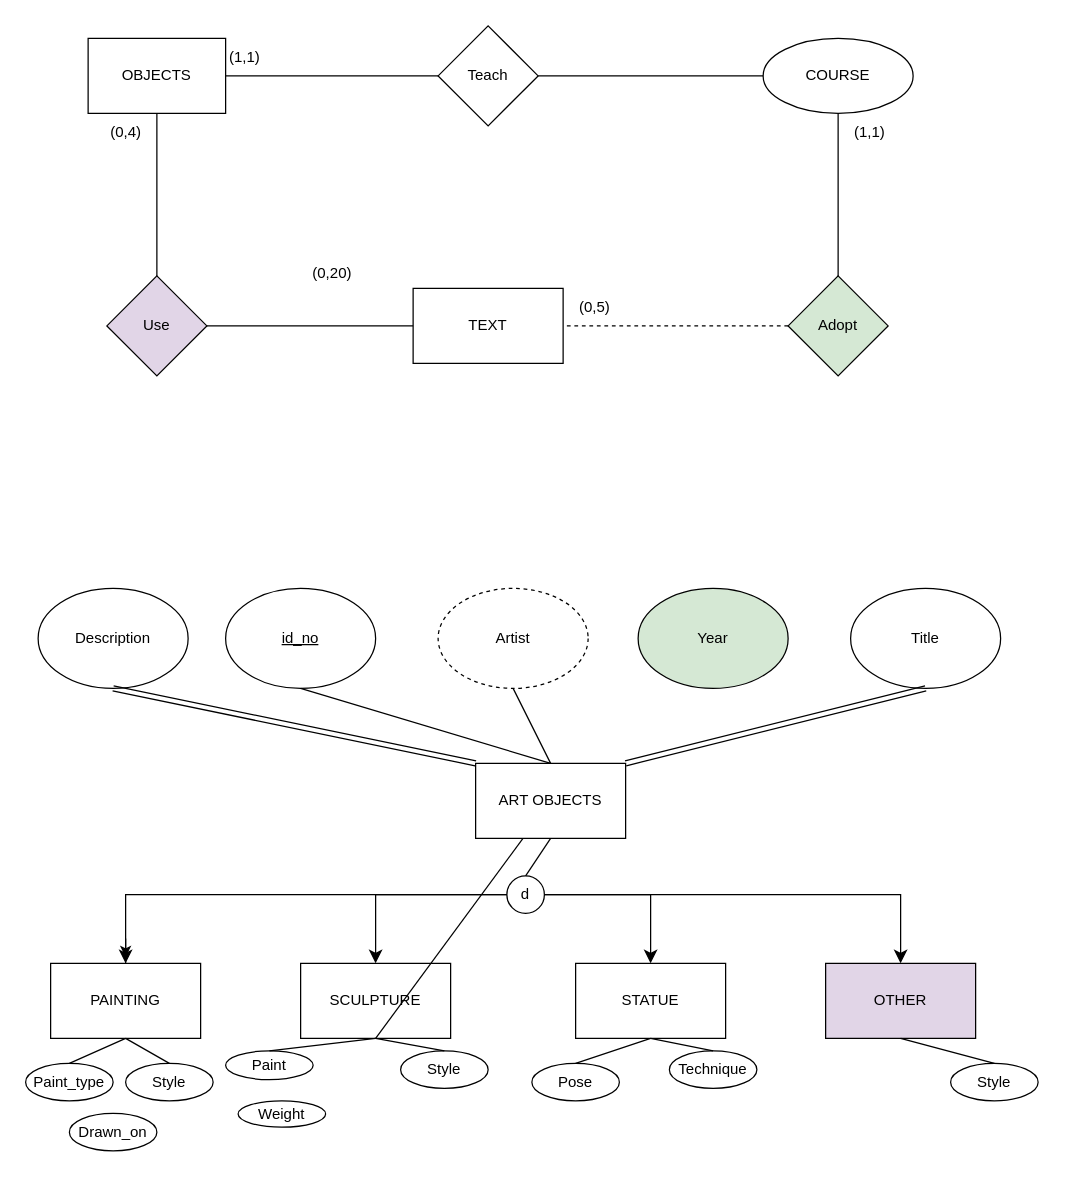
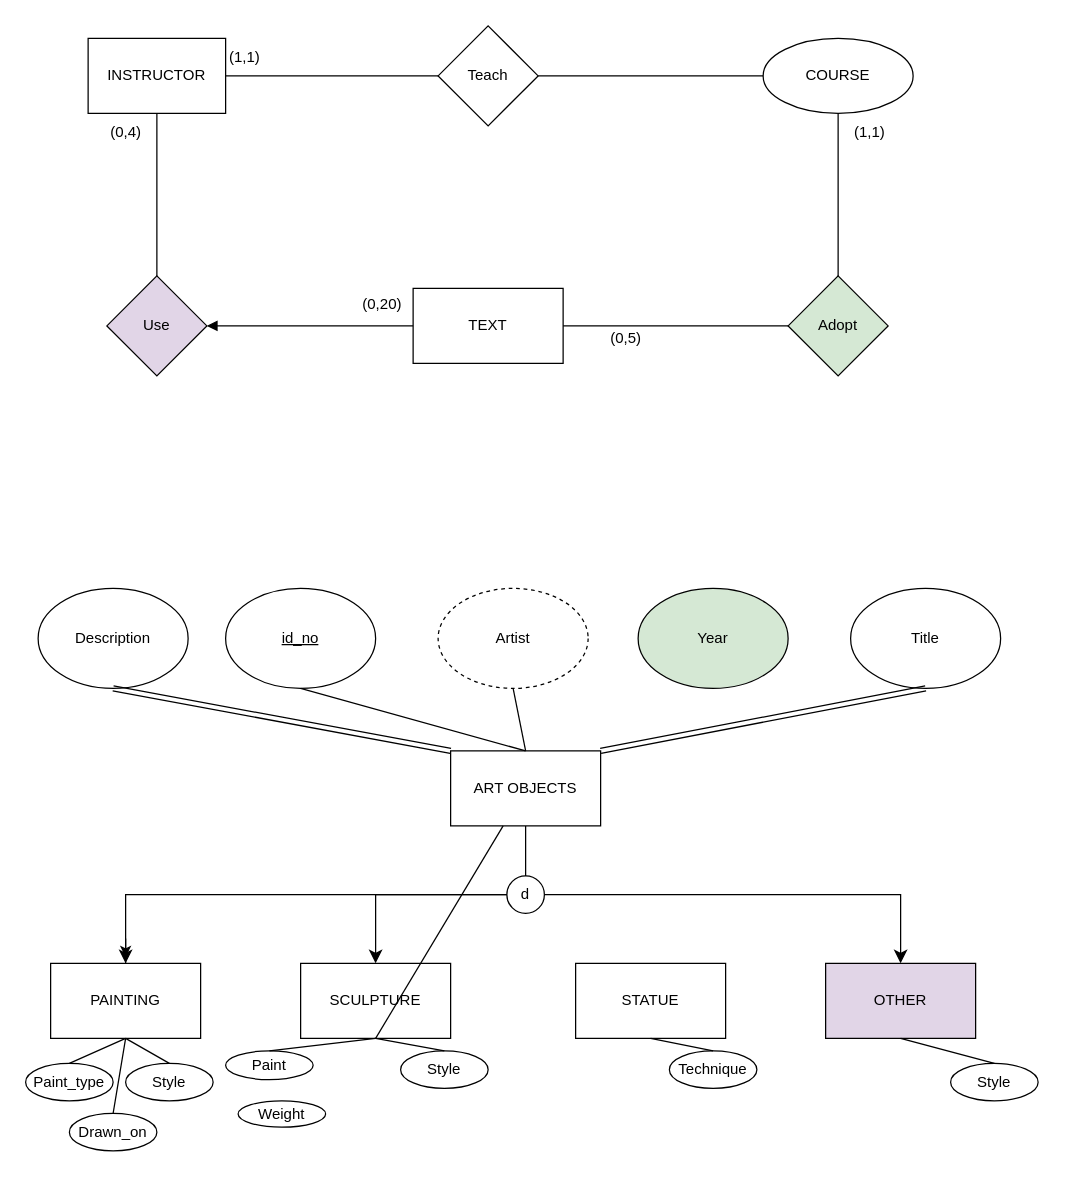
  <mxCell id="0" />
  <mxCell id="1" parent="0" />
- <mxCell id="2" value="OBJECTS" style="rounded=0;whiteSpace=wrap;html=1;" parent="1" vertex="1"><mxGeometry x="70" y="30" width="110" height="60" as="geometry" /></mxCell>
+ <mxCell id="2" value="INSTRUCTOR" style="rounded=0;whiteSpace=wrap;html=1;" parent="1" vertex="1"><mxGeometry x="70" y="30" width="110" height="60" as="geometry" /></mxCell>
  <mxCell id="3" value="COURSE" style="ellipse;whiteSpace=wrap;html=1;" parent="1" vertex="1"><mxGeometry x="610" y="30" width="120" height="60" as="geometry" /></mxCell>
  <mxCell id="4" value="TEXT" style="rounded=0;whiteSpace=wrap;html=1;" parent="1" vertex="1"><mxGeometry x="330" y="230" width="120" height="60" as="geometry" /></mxCell>
  <mxCell id="5" value="Teach" style="rhombus;whiteSpace=wrap;html=1;" parent="1" vertex="1"><mxGeometry x="350" y="20" width="80" height="80" as="geometry" /></mxCell>
  <mxCell id="6" value="Use" style="rhombus;whiteSpace=wrap;html=1;fillColor=#e1d5e7;" parent="1" vertex="1"><mxGeometry x="85" y="220" width="80" height="80" as="geometry" /></mxCell>
  <mxCell id="7" value="Adopt" style="rhombus;whiteSpace=wrap;html=1;fillColor=#d5e8d4;" parent="1" vertex="1"><mxGeometry x="630" y="220" width="80" height="80" as="geometry" /></mxCell>
  <mxCell id="8" value="" style="endArrow=none;html=1;rounded=0;entryX=0.5;entryY=1;entryDx=0;entryDy=0;exitX=0.5;exitY=0;exitDx=0;exitDy=0;" parent="1" source="7" target="3" edge="1"><mxGeometry width="50" height="50" relative="1" as="geometry"><mxPoint x="670" y="210" as="sourcePoint" /><mxPoint x="450" y="240" as="targetPoint" /></mxGeometry></mxCell>
  <mxCell id="9" value="" style="endArrow=none;html=1;rounded=0;entryX=1;entryY=0.5;entryDx=0;entryDy=0;exitX=0;exitY=0.5;exitDx=0;exitDy=0;" parent="1" source="3" target="5" edge="1"><mxGeometry width="50" height="50" relative="1" as="geometry"><mxPoint x="400" y="290" as="sourcePoint" /><mxPoint x="450" y="240" as="targetPoint" /></mxGeometry></mxCell>
  <mxCell id="10" value="" style="endArrow=none;html=1;rounded=0;exitX=1;exitY=0.5;exitDx=0;exitDy=0;entryX=0;entryY=0.5;entryDx=0;entryDy=0;" parent="1" source="2" target="5" edge="1"><mxGeometry width="50" height="50" relative="1" as="geometry"><mxPoint x="400" y="290" as="sourcePoint" /><mxPoint x="450" y="240" as="targetPoint" /></mxGeometry></mxCell>
- <mxCell id="11" value="" style="endArrow=none;html=1;rounded=0;exitX=0;exitY=0.5;exitDx=0;exitDy=0;entryX=1;entryY=0.5;entryDx=0;entryDy=0;dashed=1;" parent="1" source="7" target="4" edge="1"><mxGeometry width="50" height="50" relative="1" as="geometry"><mxPoint x="400" y="290" as="sourcePoint" /><mxPoint x="450" y="240" as="targetPoint" /></mxGeometry></mxCell>
- <mxCell id="12" value="" style="endArrow=none;html=1;rounded=0;entryX=1;entryY=0.5;entryDx=0;entryDy=0;exitX=0;exitY=0.5;exitDx=0;exitDy=0;" parent="1" source="4" target="6" edge="1"><mxGeometry width="50" height="50" relative="1" as="geometry"><mxPoint x="400" y="290" as="sourcePoint" /><mxPoint x="450" y="240" as="targetPoint" /></mxGeometry></mxCell>
+ <mxCell id="11" value="" style="endArrow=none;html=1;rounded=0;exitX=0;exitY=0.5;exitDx=0;exitDy=0;entryX=1;entryY=0.5;entryDx=0;entryDy=0;" parent="1" source="7" target="4" edge="1"><mxGeometry width="50" height="50" relative="1" as="geometry"><mxPoint x="400" y="290" as="sourcePoint" /><mxPoint x="450" y="240" as="targetPoint" /></mxGeometry></mxCell>
+ <mxCell id="12" value="" style="endArrow=block;html=1;rounded=0;entryX=1;entryY=0.5;entryDx=0;entryDy=0;exitX=0;exitY=0.5;exitDx=0;exitDy=0;" parent="1" source="4" target="6" edge="1"><mxGeometry width="50" height="50" relative="1" as="geometry"><mxPoint x="400" y="290" as="sourcePoint" /><mxPoint x="450" y="240" as="targetPoint" /></mxGeometry></mxCell>
  <mxCell id="13" value="" style="endArrow=none;html=1;rounded=0;entryX=0.5;entryY=1;entryDx=0;entryDy=0;" parent="1" source="6" target="2" edge="1"><mxGeometry width="50" height="50" relative="1" as="geometry"><mxPoint x="400" y="290" as="sourcePoint" /><mxPoint x="450" y="240" as="targetPoint" /></mxGeometry></mxCell>
  <mxCell id="14" value="(1,1)" style="text;html=1;align=center;verticalAlign=middle;resizable=0;points=[];autosize=1;strokeColor=none;fillColor=none;" parent="1" vertex="1"><mxGeometry x="670" y="90" width="50" height="30" as="geometry" /></mxCell>
- <mxCell id="15" value="(0,5)" style="text;html=1;align=center;verticalAlign=middle;resizable=0;points=[];autosize=1;strokeColor=none;fillColor=none;" parent="1" vertex="1"><mxGeometry x="450" y="230" width="50" height="30" as="geometry" /></mxCell>
- <mxCell id="16" value="(0,20)" style="text;html=1;align=center;verticalAlign=middle;resizable=0;points=[];autosize=1;strokeColor=none;fillColor=none;" parent="1" vertex="1"><mxGeometry x="240" y="203" width="50" height="30" as="geometry" /></mxCell>
- <mxCell id="17" value="ART OBJECTS" style="rounded=0;whiteSpace=wrap;html=1;" parent="1" vertex="1"><mxGeometry x="380" y="610" width="120" height="60" as="geometry" /></mxCell>
+ <mxCell id="15" value="(0,5)" style="text;html=1;align=center;verticalAlign=middle;resizable=0;points=[];autosize=1;strokeColor=none;fillColor=none;" parent="1" vertex="1"><mxGeometry x="475" y="255" width="50" height="30" as="geometry" /></mxCell>
+ <mxCell id="16" value="(0,20)" style="text;html=1;align=center;verticalAlign=middle;resizable=0;points=[];autosize=1;strokeColor=none;fillColor=none;" parent="1" vertex="1"><mxGeometry x="280" y="228" width="50" height="30" as="geometry" /></mxCell>
+ <mxCell id="17" value="ART OBJECTS" style="rounded=0;whiteSpace=wrap;html=1;" parent="1" vertex="1"><mxGeometry x="360" y="600" width="120" height="60" as="geometry" /></mxCell>
  <mxCell id="18" value="&lt;u&gt;id_no&lt;/u&gt;" style="ellipse;whiteSpace=wrap;html=1;" parent="1" vertex="1"><mxGeometry x="180" y="470" width="120" height="80" as="geometry" /></mxCell>
  <mxCell id="19" value="Artist" style="ellipse;whiteSpace=wrap;html=1;dashed=1;" parent="1" vertex="1"><mxGeometry x="350" y="470" width="120" height="80" as="geometry" /></mxCell>
  <mxCell id="20" value="Year" style="ellipse;whiteSpace=wrap;html=1;fillColor=#d5e8d4;" parent="1" vertex="1"><mxGeometry x="510" y="470" width="120" height="80" as="geometry" /></mxCell>
  <mxCell id="21" value="Title" style="ellipse;whiteSpace=wrap;html=1;" parent="1" vertex="1"><mxGeometry x="680" y="470" width="120" height="80" as="geometry" /></mxCell>
  <mxCell id="22" value="Description" style="ellipse;whiteSpace=wrap;html=1;" parent="1" vertex="1"><mxGeometry x="30" y="470" width="120" height="80" as="geometry" /></mxCell>
  <mxCell id="23" value="" style="endArrow=none;html=1;rounded=0;entryX=0.5;entryY=1;entryDx=0;entryDy=0;exitX=0.5;exitY=0;exitDx=0;exitDy=0;" parent="1" source="17" target="19" edge="1"><mxGeometry width="50" height="50" relative="1" as="geometry"><mxPoint x="400" y="660" as="sourcePoint" /><mxPoint x="450" y="610" as="targetPoint" /></mxGeometry></mxCell>
  <mxCell id="24" value="" style="endArrow=none;html=1;rounded=0;entryX=0.5;entryY=1;entryDx=0;entryDy=0;exitX=0.5;exitY=0;exitDx=0;exitDy=0;" parent="1" source="17" target="18" edge="1"><mxGeometry width="50" height="50" relative="1" as="geometry"><mxPoint x="400" y="660" as="sourcePoint" /><mxPoint x="450" y="610" as="targetPoint" /></mxGeometry></mxCell>
  <mxCell id="25" value="" style="shape=link;html=1;rounded=0;exitX=0.5;exitY=1;exitDx=0;exitDy=0;entryX=0;entryY=0;entryDx=0;entryDy=0;" parent="1" source="22" target="17" edge="1"><mxGeometry width="100" relative="1" as="geometry"><mxPoint x="370" y="630" as="sourcePoint" /><mxPoint x="470" y="630" as="targetPoint" /></mxGeometry></mxCell>
  <mxCell id="26" value="" style="shape=link;html=1;rounded=0;entryX=0.5;entryY=1;entryDx=0;entryDy=0;exitX=1;exitY=0;exitDx=0;exitDy=0;" parent="1" source="17" target="21" edge="1"><mxGeometry width="100" relative="1" as="geometry"><mxPoint x="370" y="630" as="sourcePoint" /><mxPoint x="470" y="630" as="targetPoint" /></mxGeometry></mxCell>
  <mxCell id="27" value="d" style="ellipse;whiteSpace=wrap;html=1;aspect=fixed;" parent="1" vertex="1"><mxGeometry x="405" y="700" width="30" height="30" as="geometry" /></mxCell>
  <mxCell id="28" value="" style="endArrow=none;html=1;rounded=0;entryX=0.5;entryY=0;entryDx=0;entryDy=0;exitX=0.5;exitY=1;exitDx=0;exitDy=0;" parent="1" source="17" target="27" edge="1"><mxGeometry width="50" height="50" relative="1" as="geometry"><mxPoint x="400" y="660" as="sourcePoint" /><mxPoint x="450" y="610" as="targetPoint" /></mxGeometry></mxCell>
  <mxCell id="29" style="edgeStyle=orthogonalEdgeStyle;rounded=0;orthogonalLoop=1;jettySize=auto;html=1;" parent="1" source="30" edge="1"><mxGeometry relative="1" as="geometry"><mxPoint x="100" y="765" as="targetPoint" /></mxGeometry></mxCell>
  <mxCell id="30" value="PAINTING" style="rounded=0;whiteSpace=wrap;html=1;" parent="1" vertex="1"><mxGeometry x="40" y="770" width="120" height="60" as="geometry" /></mxCell>
  <mxCell id="31" value="SCULPTURE" style="rounded=0;whiteSpace=wrap;html=1;" parent="1" vertex="1"><mxGeometry x="240" y="770" width="120" height="60" as="geometry" /></mxCell>
  <mxCell id="32" value="STATUE" style="rounded=0;whiteSpace=wrap;html=1;" parent="1" vertex="1"><mxGeometry x="460" y="770" width="120" height="60" as="geometry" /></mxCell>
  <mxCell id="33" value="OTHER" style="rounded=0;whiteSpace=wrap;html=1;fillColor=#e1d5e7;" parent="1" vertex="1"><mxGeometry x="660" y="770" width="120" height="60" as="geometry" /></mxCell>
  <mxCell id="34" value="" style="edgeStyle=segmentEdgeStyle;endArrow=classic;html=1;curved=0;rounded=0;endSize=8;startSize=8;exitX=1;exitY=0.5;exitDx=0;exitDy=0;entryX=0.5;entryY=0;entryDx=0;entryDy=0;" parent="1" source="27" target="33" edge="1"><mxGeometry width="50" height="50" relative="1" as="geometry"><mxPoint x="400" y="770" as="sourcePoint" /><mxPoint x="450" y="720" as="targetPoint" /></mxGeometry></mxCell>
- <mxCell id="35" value="" style="edgeStyle=segmentEdgeStyle;endArrow=classic;html=1;curved=0;rounded=0;endSize=8;startSize=8;entryX=0.5;entryY=0;entryDx=0;entryDy=0;exitX=1;exitY=0.5;exitDx=0;exitDy=0;" parent="1" source="27" target="32" edge="1"><mxGeometry width="50" height="50" relative="1" as="geometry"><mxPoint x="400" y="770" as="sourcePoint" /><mxPoint x="450" y="720" as="targetPoint" /></mxGeometry></mxCell>
  <mxCell id="36" value="" style="edgeStyle=segmentEdgeStyle;endArrow=classic;html=1;curved=0;rounded=0;endSize=8;startSize=8;exitX=0;exitY=0.5;exitDx=0;exitDy=0;entryX=0.5;entryY=0;entryDx=0;entryDy=0;" parent="1" source="27" target="30" edge="1"><mxGeometry width="50" height="50" relative="1" as="geometry"><mxPoint x="400" y="770" as="sourcePoint" /><mxPoint x="100" y="760" as="targetPoint" /></mxGeometry></mxCell>
  <mxCell id="37" value="" style="edgeStyle=segmentEdgeStyle;endArrow=classic;html=1;curved=0;rounded=0;endSize=8;startSize=8;exitX=0;exitY=0.5;exitDx=0;exitDy=0;entryX=0.5;entryY=0;entryDx=0;entryDy=0;" parent="1" source="27" target="31" edge="1"><mxGeometry width="50" height="50" relative="1" as="geometry"><mxPoint x="400" y="770" as="sourcePoint" /><mxPoint x="450" y="720" as="targetPoint" /></mxGeometry></mxCell>
  <mxCell id="38" value="Paint" style="ellipse;whiteSpace=wrap;html=1;" parent="1" vertex="1"><mxGeometry x="180" y="840" width="70" height="23" as="geometry" /></mxCell>
  <mxCell id="39" value="Weight" style="ellipse;whiteSpace=wrap;html=1;" parent="1" vertex="1"><mxGeometry x="190" y="880" width="70" height="21" as="geometry" /></mxCell>
  <mxCell id="40" value="Style" style="ellipse;whiteSpace=wrap;html=1;" parent="1" vertex="1"><mxGeometry x="320" y="840" width="70" height="30" as="geometry" /></mxCell>
  <mxCell id="41" value="" style="endArrow=none;html=1;rounded=0;exitX=0.5;exitY=1;exitDx=0;exitDy=0;entryX=0.5;entryY=0;entryDx=0;entryDy=0;" parent="1" source="31" target="38" edge="1"><mxGeometry width="50" height="50" relative="1" as="geometry"><mxPoint x="400" y="810" as="sourcePoint" /><mxPoint x="450" y="760" as="targetPoint" /></mxGeometry></mxCell>
  <mxCell id="42" value="" style="endArrow=none;html=1;rounded=0;exitX=0.5;exitY=1;exitDx=0;exitDy=0;" parent="1" source="31" target="17" edge="1"><mxGeometry width="50" height="50" relative="1" as="geometry"><mxPoint x="400" y="810" as="sourcePoint" /><mxPoint x="450" y="760" as="targetPoint" /></mxGeometry></mxCell>
  <mxCell id="43" value="" style="endArrow=none;html=1;rounded=0;exitX=0.5;exitY=1;exitDx=0;exitDy=0;entryX=0.5;entryY=0;entryDx=0;entryDy=0;" parent="1" source="31" target="40" edge="1"><mxGeometry width="50" height="50" relative="1" as="geometry"><mxPoint x="400" y="810" as="sourcePoint" /><mxPoint x="450" y="760" as="targetPoint" /></mxGeometry></mxCell>
- <mxCell id="44" value="Pose" style="ellipse;whiteSpace=wrap;html=1;" parent="1" vertex="1"><mxGeometry x="425" y="850" width="70" height="30" as="geometry" /></mxCell>
  <mxCell id="45" value="Technique" style="ellipse;whiteSpace=wrap;html=1;" parent="1" vertex="1"><mxGeometry x="535" y="840" width="70" height="30" as="geometry" /></mxCell>
- <mxCell id="46" value="" style="endArrow=none;html=1;rounded=0;exitX=0.5;exitY=0;exitDx=0;exitDy=0;entryX=0.5;entryY=1;entryDx=0;entryDy=0;" parent="1" source="44" target="32" edge="1"><mxGeometry width="50" height="50" relative="1" as="geometry"><mxPoint x="310" y="840" as="sourcePoint" /><mxPoint x="315" y="890" as="targetPoint" /></mxGeometry></mxCell>
  <mxCell id="47" value="" style="endArrow=none;html=1;rounded=0;exitX=0.5;exitY=0;exitDx=0;exitDy=0;entryX=0.5;entryY=1;entryDx=0;entryDy=0;" parent="1" source="45" target="32" edge="1"><mxGeometry width="50" height="50" relative="1" as="geometry"><mxPoint x="495" y="870" as="sourcePoint" /><mxPoint x="530" y="840" as="targetPoint" /></mxGeometry></mxCell>
  <mxCell id="48" value="Style" style="ellipse;whiteSpace=wrap;html=1;" parent="1" vertex="1"><mxGeometry x="760" y="850" width="70" height="30" as="geometry" /></mxCell>
  <mxCell id="49" value="" style="endArrow=none;html=1;rounded=0;exitX=0.5;exitY=1;exitDx=0;exitDy=0;entryX=0.5;entryY=0;entryDx=0;entryDy=0;" parent="1" source="33" target="48" edge="1"><mxGeometry width="50" height="50" relative="1" as="geometry"><mxPoint x="730" y="840" as="sourcePoint" /><mxPoint x="705" y="860" as="targetPoint" /></mxGeometry></mxCell>
  <mxCell id="50" value="Paint_type" style="ellipse;whiteSpace=wrap;html=1;" parent="1" vertex="1"><mxGeometry x="20" y="850" width="70" height="30" as="geometry" /></mxCell>
  <mxCell id="51" value="Style" style="ellipse;whiteSpace=wrap;html=1;" parent="1" vertex="1"><mxGeometry x="100" y="850" width="70" height="30" as="geometry" /></mxCell>
  <mxCell id="52" value="Drawn_on" style="ellipse;whiteSpace=wrap;html=1;" parent="1" vertex="1"><mxGeometry x="55" y="890" width="70" height="30" as="geometry" /></mxCell>
+ <mxCell id="53" value="" style="endArrow=none;html=1;rounded=0;exitX=0.5;exitY=0;exitDx=0;exitDy=0;entryX=0.5;entryY=1;entryDx=0;entryDy=0;" parent="1" source="52" target="30" edge="1"><mxGeometry width="50" height="50" relative="1" as="geometry"><mxPoint x="310" y="840" as="sourcePoint" /><mxPoint x="235" y="890" as="targetPoint" /></mxGeometry></mxCell>
  <mxCell id="54" value="" style="endArrow=none;html=1;rounded=0;exitX=0.5;exitY=0;exitDx=0;exitDy=0;entryX=0.5;entryY=1;entryDx=0;entryDy=0;" parent="1" source="51" target="30" edge="1"><mxGeometry width="50" height="50" relative="1" as="geometry"><mxPoint x="100" y="930" as="sourcePoint" /><mxPoint x="110" y="840" as="targetPoint" /></mxGeometry></mxCell>
  <mxCell id="55" value="" style="endArrow=none;html=1;rounded=0;exitX=0.5;exitY=0;exitDx=0;exitDy=0;" parent="1" source="50" edge="1"><mxGeometry width="50" height="50" relative="1" as="geometry"><mxPoint x="145" y="860" as="sourcePoint" /><mxPoint x="100" y="830" as="targetPoint" /></mxGeometry></mxCell>
  <mxCell id="56" value="(1,1)" style="text;html=1;align=center;verticalAlign=middle;resizable=0;points=[];autosize=1;strokeColor=none;fillColor=none;" parent="1" vertex="1"><mxGeometry x="170" y="30" width="50" height="30" as="geometry" /></mxCell>
  <mxCell id="57" value="(0,4)" style="text;html=1;align=center;verticalAlign=middle;resizable=0;points=[];autosize=1;strokeColor=none;fillColor=none;" parent="1" vertex="1"><mxGeometry x="75" y="90" width="50" height="30" as="geometry" /></mxCell>
